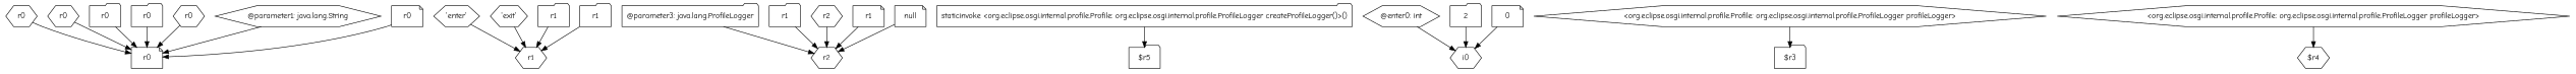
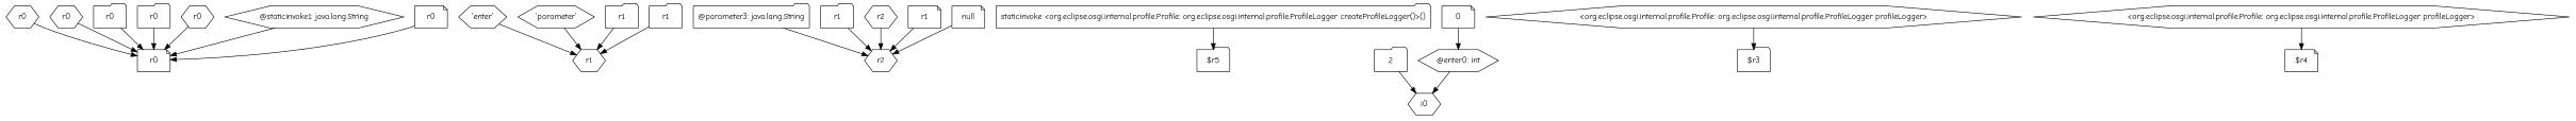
  digraph {
    fontname="Comic Neue"
    node [fontname="Comic Neue" shape=hexagon]
    edge [fontname="Comic Neue"]
    n1 [label=r0]
    n2 [label=r0 shape=note]
    n3 [label="'enter'"]
    n4 [label=r1]
-   n5 [label="@parameter3: java.lang.ProfileLogger" shape=folder]
+   n5 [label="@parameter3: java.lang.String" shape=folder]
    n6 [label=r2]
    n7 [label="staticinvoke <org.eclipse.osgi.internal.profile.Profile: org.eclipse.osgi.internal.profile.ProfileLogger createProfileLogger()>()" shape=folder]
    n8 [label="$r5" shape=folder]
    n9 [label=r0]
    n10 [label=r0 shape=folder]
    n11 [label="@enter0: int"]
    n12 [label=i0]
-   n13 [label="'exit'"]
+   n13 [label="'parameter'"]
    n14 [label=r0 shape=folder]
    n15 [label=r1 shape=folder]
    n16 [label=2 shape=folder]
    n17 [label=r1 shape=folder]
    n18 [label=0 shape=note]
    n19 [label="<org.eclipse.osgi.internal.profile.Profile: org.eclipse.osgi.internal.profile.ProfileLogger profileLogger>"]
    n20 [label="$r3" shape=folder]
    n21 [label=r0]
    n22 [label=r2]
-   n23 [label="@parameter1: java.lang.String"]
+   n23 [label="@staticinvoke1: java.lang.String"]
    n24 [label="<org.eclipse.osgi.internal.profile.Profile: org.eclipse.osgi.internal.profile.ProfileLogger profileLogger>"]
-   n25 [label="$r4"]
+   n25 [label="$r4" shape=note]
    n26 [label=r1 shape=folder]
    n27 [label=r1 shape=note]
    n28 [label=null shape=note]
    n29 [label=r0 shape=note]
    n1 -> n2
    n3 -> n4
    n5 -> n6
    n7 -> n8
    n9 -> n2
    n10 -> n2
    n11 -> n12
    n13 -> n4
    n14 -> n2
    n15 -> n6
    n16 -> n12
    n17 -> n4
-   n18 -> n12
+   n18 -> n11
    n19 -> n20
    n21 -> n2
    n22 -> n6
    n23 -> n2
    n24 -> n25
    n26 -> n4
    n27 -> n6
    n28 -> n6
    n29 -> n2
  }
